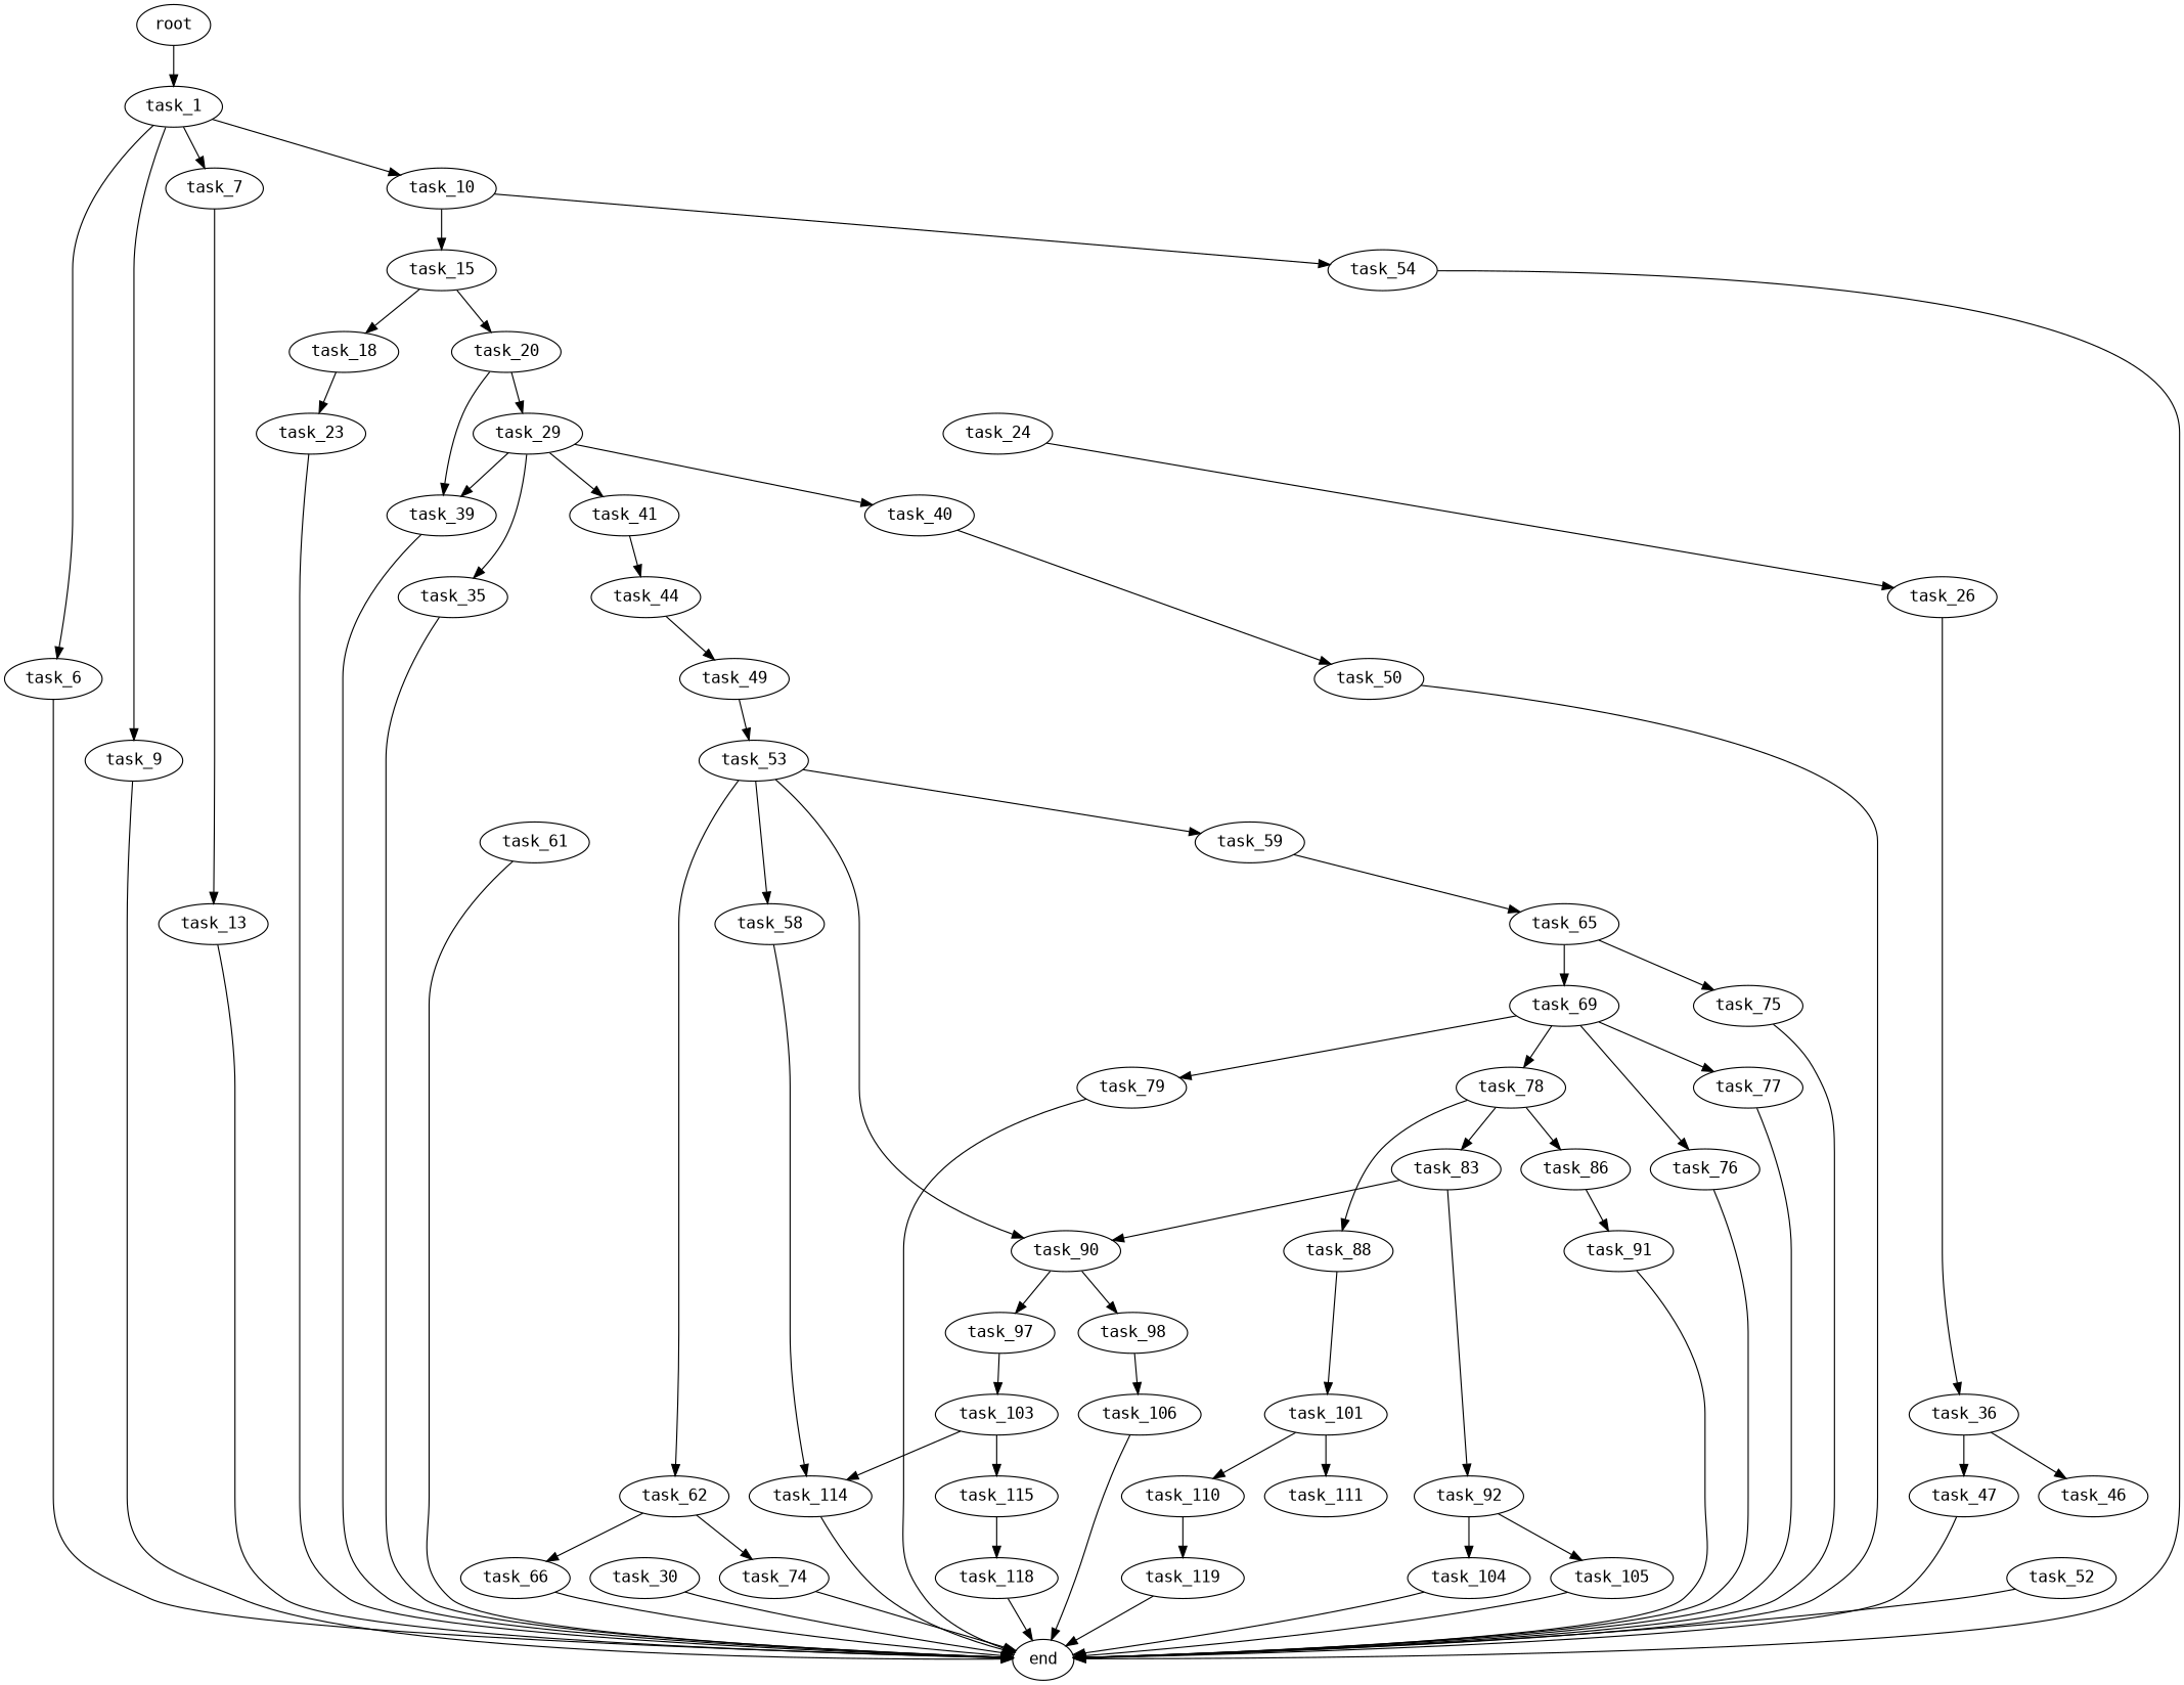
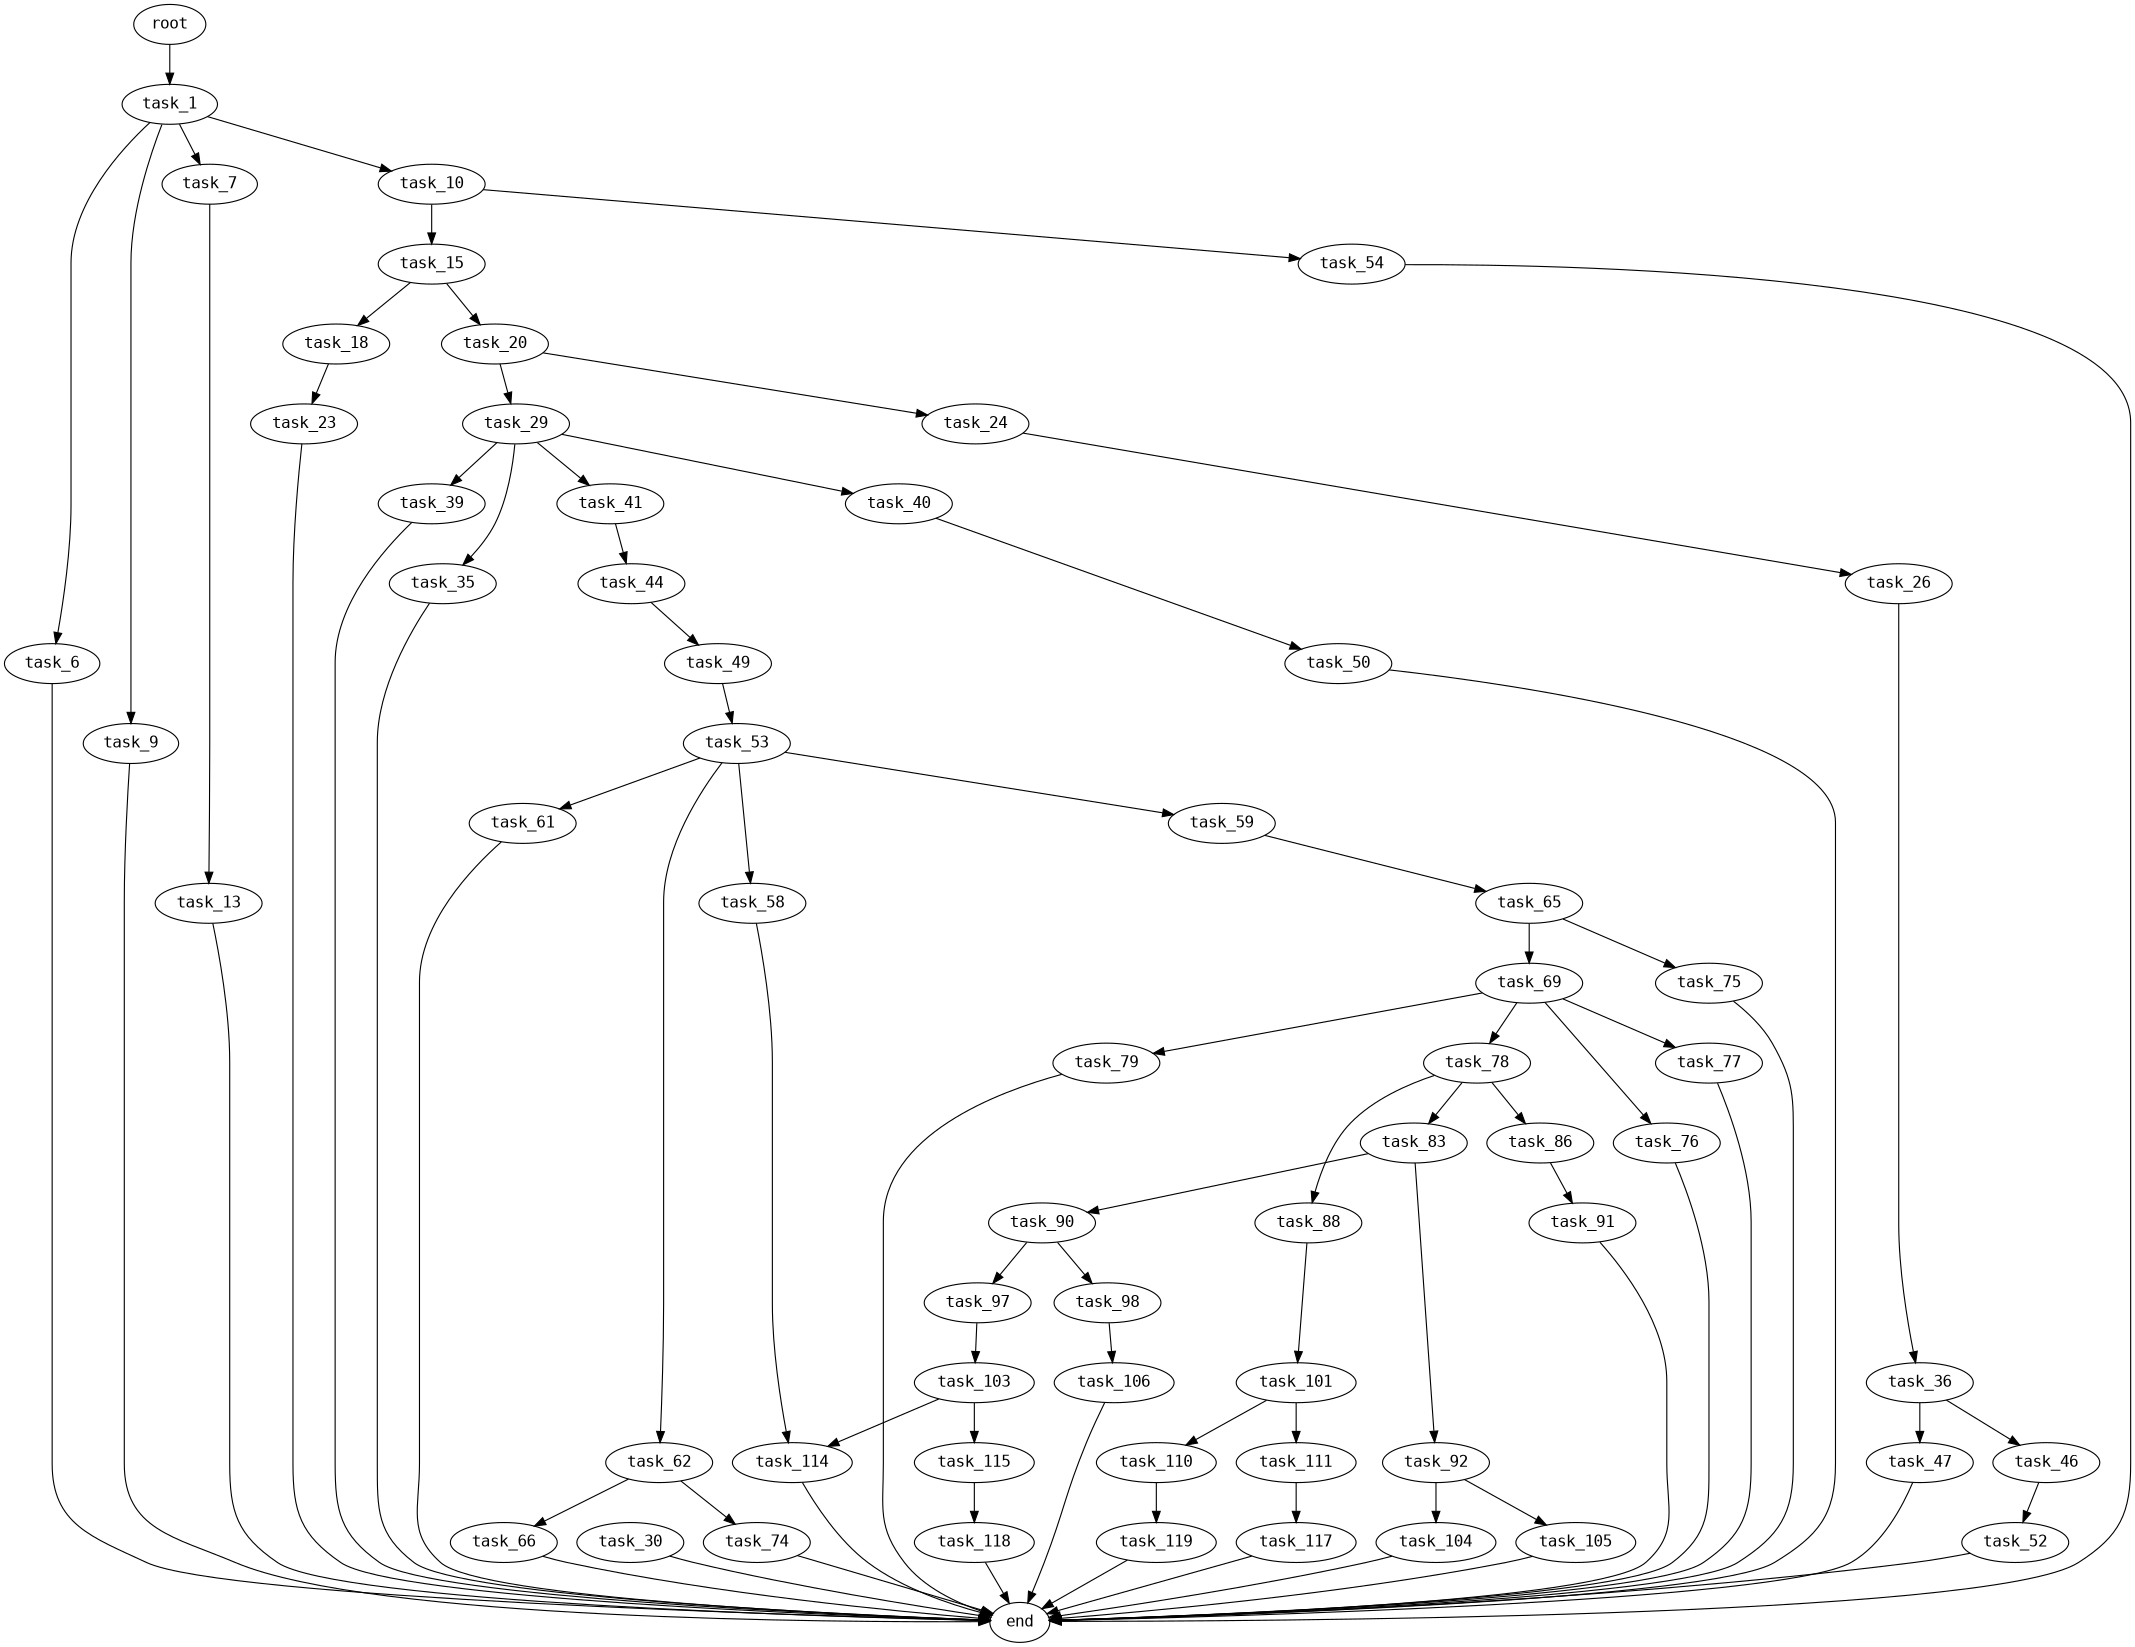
  digraph {
    fontname="DejaVu Sans Mono"
    node [fontname="DejaVu Sans Mono"]
    edge [fontname="DejaVu Sans Mono"]
    root
    task_1
    task_6
    task_7
    task_9
    task_10
    end
    task_13
    n9 [label=task_54]
    task_15
    task_18
    task_20
    task_23
    task_24
    task_29
    task_26
    task_35
    task_39
    task_40
    task_41
    task_36
    task_50
    task_44
    task_30
    task_46
    task_47
    task_52
    task_49
    task_53
    task_58
    task_59
    task_61
    task_62
    task_114
    task_65
    task_66
    task_74
    task_69
    task_75
    task_76
    task_77
    task_78
    task_79
    task_83
    task_86
    task_88
    task_90
    task_92
    task_91
    task_101
    task_97
    task_98
    task_104
    task_105
    task_110
    task_111
    n57 [label=task_103]
    task_106
    task_119
+   task_117
    task_115
    task_118
    root -> task_1
    task_1 -> task_6
    task_1 -> task_7
    task_1 -> task_9
    task_1 -> task_10
    task_6 -> end
    task_7 -> task_13
    task_9 -> end
    task_10 -> n9
    task_10 -> task_15
    task_13 -> end
    n9 -> end
    task_15 -> task_18
    task_15 -> task_20
    task_18 -> task_23
-   task_20 -> task_39
+   task_20 -> task_24
    task_20 -> task_29
    task_23 -> end
    task_24 -> task_26
    task_29 -> task_35
    task_29 -> task_39
    task_29 -> task_40
    task_29 -> task_41
    task_26 -> task_36
    task_35 -> end
    task_39 -> end
    task_40 -> task_50
    task_41 -> task_44
    task_36 -> task_46
    task_36 -> task_47
    task_50 -> end
    task_44 -> task_49
    task_30 -> end
+   task_46 -> task_52
    task_47 -> end
    task_52 -> end
    task_49 -> task_53
    task_53 -> task_58
    task_53 -> task_59
-   task_53 -> task_90
+   task_53 -> task_61
    task_53 -> task_62
    task_58 -> task_114
    task_59 -> task_65
    task_61 -> end
    task_62 -> task_66
    task_62 -> task_74
    task_114 -> end
    task_65 -> task_69
    task_65 -> task_75
    task_66 -> end
    task_74 -> end
    task_69 -> task_76
    task_69 -> task_77
    task_69 -> task_78
    task_69 -> task_79
    task_75 -> end
    task_76 -> end
    task_77 -> end
    task_78 -> task_83
    task_78 -> task_86
    task_78 -> task_88
    task_79 -> end
    task_83 -> task_90
    task_83 -> task_92
    task_86 -> task_91
    task_88 -> task_101
    task_90 -> task_97
    task_90 -> task_98
    task_92 -> task_104
    task_92 -> task_105
    task_91 -> end
    task_101 -> task_110
    task_101 -> task_111
    task_97 -> n57
    task_98 -> task_106
    task_104 -> end
    task_105 -> end
    task_110 -> task_119
+   task_111 -> task_117
    n57 -> task_114
    n57 -> task_115
    task_106 -> end
    task_119 -> end
+   task_117 -> end
    task_115 -> task_118
    task_118 -> end
  }
